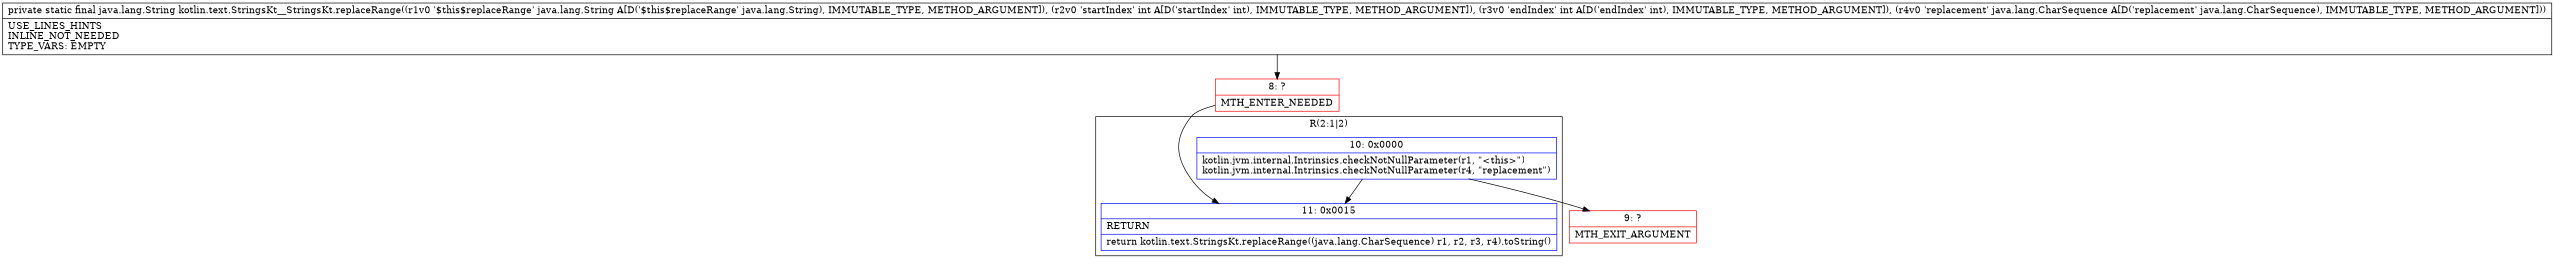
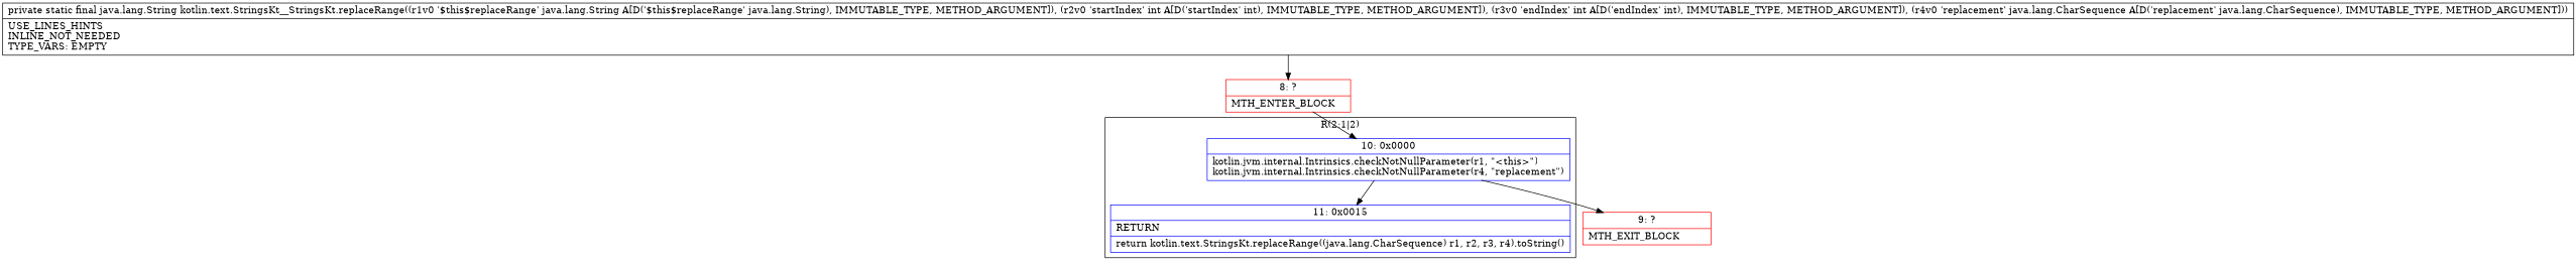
  digraph {
    node [color=blue shape=record]
    n1 [label="{10\:\ 0x0000|kotlin.jvm.internal.Intrinsics.checkNotNullParameter(r1, \"\<this\>\")\lkotlin.jvm.internal.Intrinsics.checkNotNullParameter(r4, \"replacement\")\l}"]
    n2 [label="{11\:\ 0x0015|RETURN\l|return kotlin.text.StringsKt.replaceRange((java.lang.CharSequence) r1, r2, r3, r4).toString()\l}"]
-   n3 [color=red label="{9\:\ ?|MTH_EXIT_ARGUMENT\l}"]
-   n4 [color=red label="{8\:\ ?|MTH_ENTER_NEEDED\l}"]
+   n3 [color=red label="{9\:\ ?|MTH_EXIT_BLOCK\l}"]
+   n4 [color=red label="{8\:\ ?|MTH_ENTER_BLOCK\l}"]
    n5 [label="{private static final java.lang.String kotlin.text.StringsKt__StringsKt.replaceRange((r1v0 '$this$replaceRange' java.lang.String A[D('$this$replaceRange' java.lang.String), IMMUTABLE_TYPE, METHOD_ARGUMENT]), (r2v0 'startIndex' int A[D('startIndex' int), IMMUTABLE_TYPE, METHOD_ARGUMENT]), (r3v0 'endIndex' int A[D('endIndex' int), IMMUTABLE_TYPE, METHOD_ARGUMENT]), (r4v0 'replacement' java.lang.CharSequence A[D('replacement' java.lang.CharSequence), IMMUTABLE_TYPE, METHOD_ARGUMENT]))  | USE_LINES_HINTS\lINLINE_NOT_NEEDED\lTYPE_VARS: EMPTY\l}" color=""]
    subgraph cluster_1 {
      label="R(2:1|2)"
      n1
      n2
    }
    n1 -> n2
    n1 -> n3
-   n4 -> n2
+   n4 -> n1
    n5 -> n4
  }
